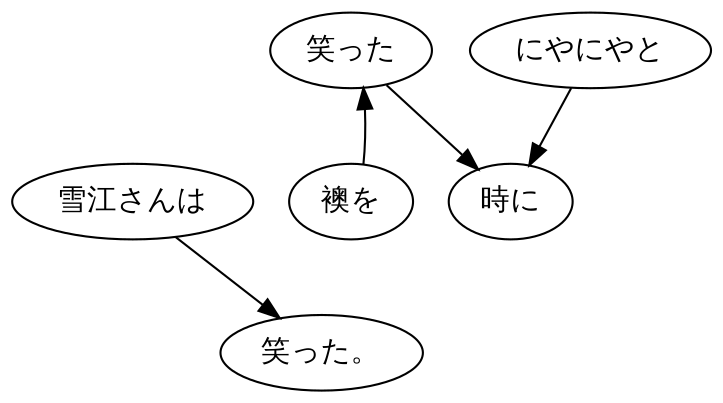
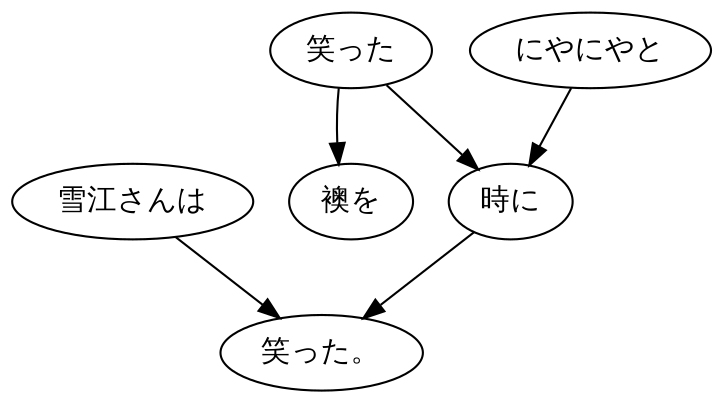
  digraph {
    fontname="Noto Serif"
    node [fontname="Noto Serif"]
    edge [fontname="Noto Serif"]
    n1 [label="雪江さんは"]
    n2 [label="笑った。"]
    n3 [label="襖を"]
    n4 [label="笑った"]
    n5 [label="時に"]
    n6 [label="にやにやと"]
    n1 -> n2
-   n3 -> n4
+   n4 -> n3
    n4 -> n5
+   n5 -> n2
    n6 -> n5
  }
